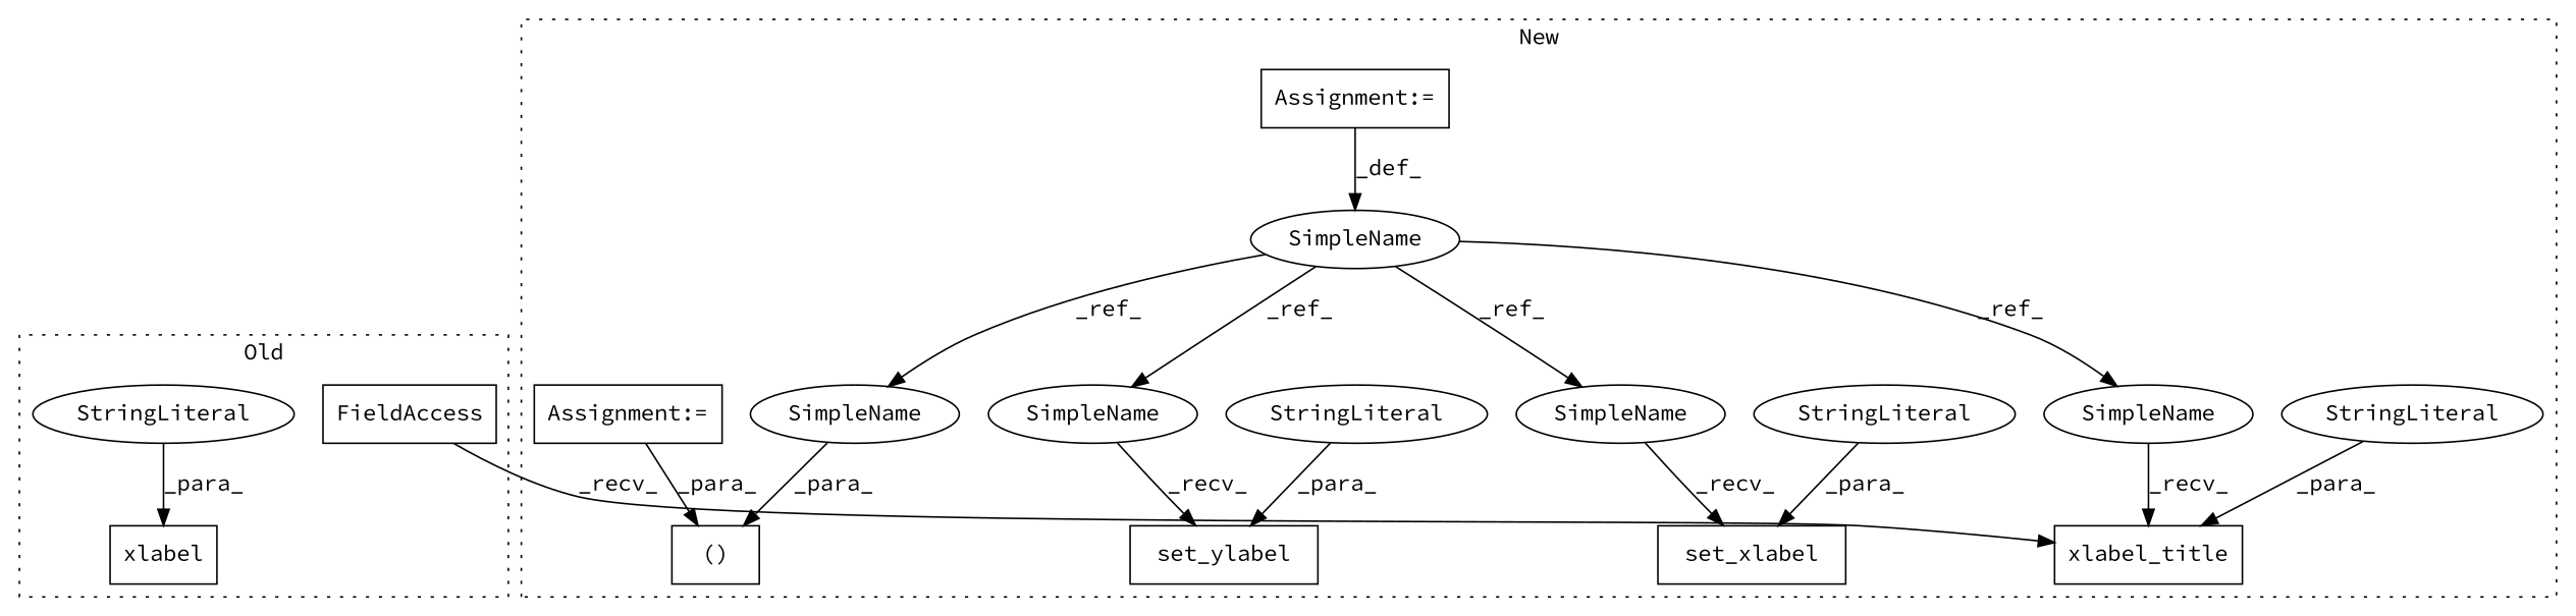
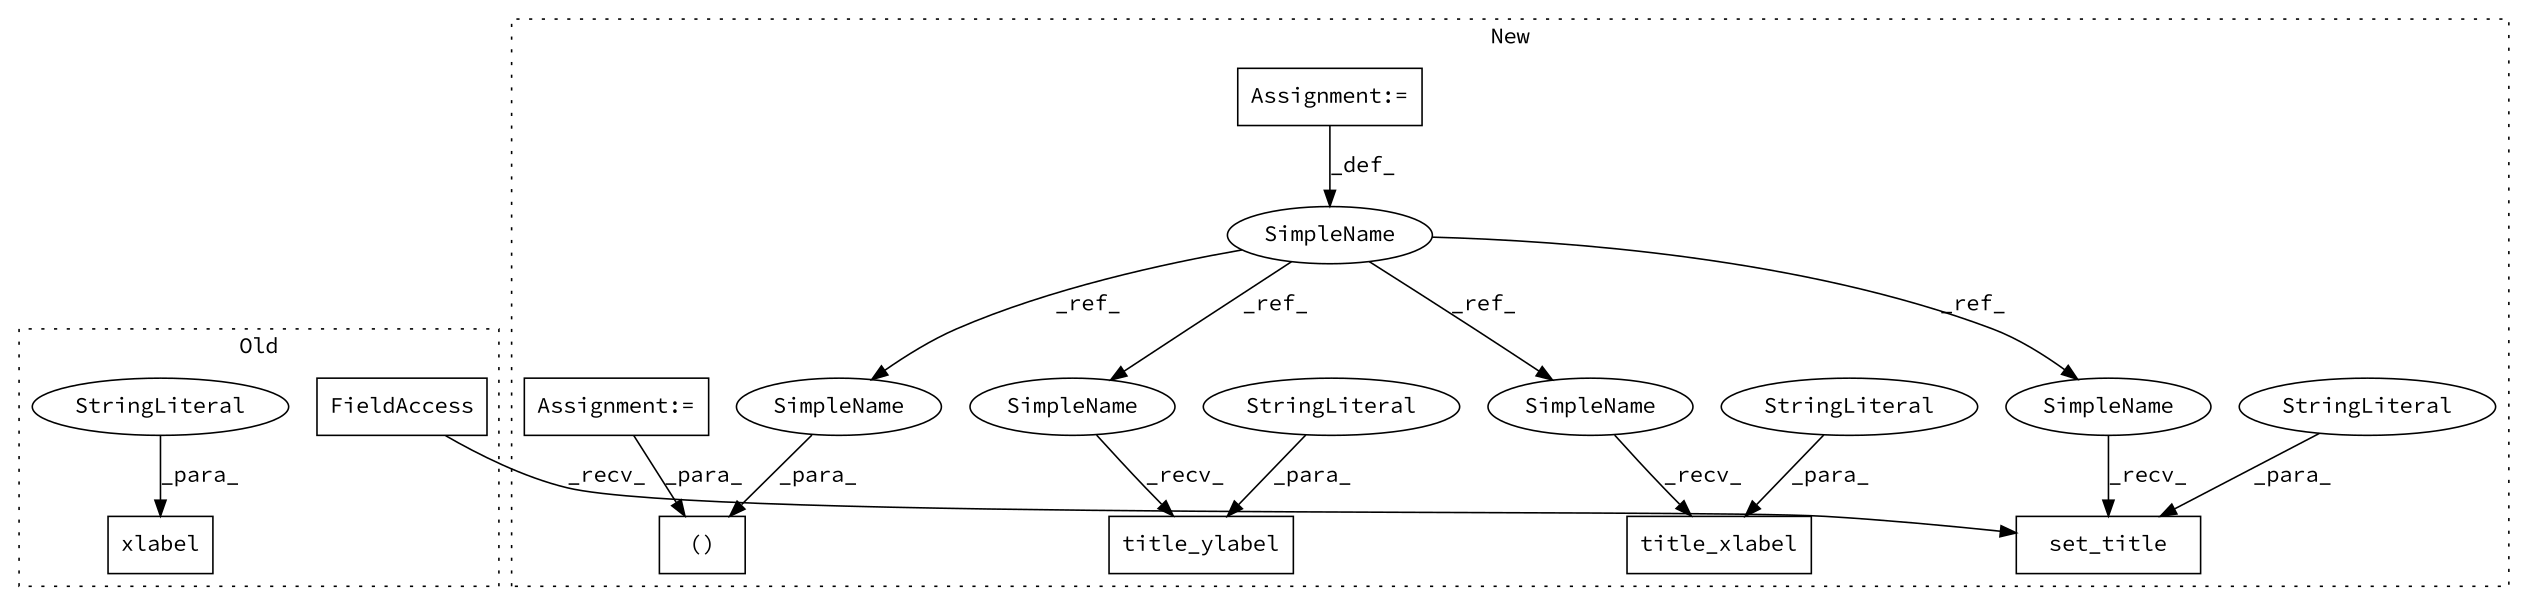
  digraph {
    fontname="Source Code Pro"
    node [a=42 fontname="Source Code Pro" l=3 s=314 shape=ellipse]
    edge [fontname="Source Code Pro"]
    n1 [a=32 l="7,1" label=xlabel s="1263,1291" shape=box]
    n2 [a=22 l=10 label=FieldAccess s=1245 shape=box]
    n3 [a=45 l=21 label=StringLiteral s=1270]
-   n4 [a=32 l="10,1" label=xlabel_title s="1893,1937" shape=box]
+   n4 [a=32 l="10,1" label=set_title s="1893,1937" shape=box]
    n5 [a=45 l=34 label=StringLiteral s=1903]
    n6 [a=7 label="Assignment:=" shape=box]
    n7 [a=106 l=20 label="()" s=1507 shape=box]
    n8 [a=7 l=4 label="Assignment:=" s=116 shape=box]
-   n9 [a=32 l="11,1" label=set_xlabel s="1314,1346" shape=box]
+   n9 [a=32 l="11,1" label=title_xlabel s="1314,1346" shape=box]
    n10 [a=45 l=21 label=StringLiteral s=1325]
-   n11 [a=32 l="11,1" label=set_ylabel s="1357,1393" shape=box]
+   n11 [a=32 l="11,1" label=title_ylabel s="1357,1393" shape=box]
    n12 [a=45 l=25 label=StringLiteral s=1368]
    n13 [label=SimpleName]
    n14 [label=SimpleName s=1524]
    n15 [label=SimpleName s=1889]
    n16 [label=SimpleName s=1310]
    n17 [label=SimpleName s=1353]
    subgraph cluster_1 {
      label=Old
      style=dotted
      n1
      n2
      n3
    }
    subgraph cluster_2 {
      label=New
      style=dotted
      n4
      n5
      n6
      n7
      n8
      n9
      n10
      n11
      n12
      n13
      n14
      n15
      n16
      n17
    }
    n2 -> n4 [label=_recv_]
    n3 -> n1 [label=_para_]
    n5 -> n4 [label=_para_]
    n6 -> n13 [label=_def_]
    n8 -> n7 [label=_para_]
    n10 -> n9 [label=_para_]
    n12 -> n11 [label=_para_]
    n13 -> n14 [label=_ref_]
    n13 -> n15 [label=_ref_]
    n13 -> n16 [label=_ref_]
    n13 -> n17 [label=_ref_]
    n14 -> n7 [label=_para_]
    n15 -> n4 [label=_recv_]
    n16 -> n9 [label=_recv_]
    n17 -> n11 [label=_recv_]
  }
